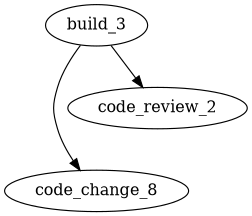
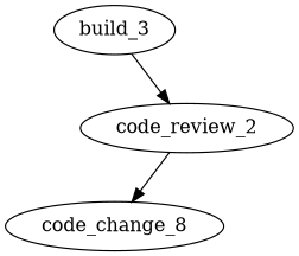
  strict digraph {
    node [status=passed]
    edge [type=cause]
    n1 [contributor="Mark Zuckerberg" label=code_change_8 time=1444738187000 type=code_change status=""]
    code_review_2 [reviewer="Clas Ohlson" time=1444739950000 type=code_review]
    build_3 [time=1444742971000 type=build]
-   build_3 -> n1
+   code_review_2 -> n1
    build_3 -> code_review_2
  }
